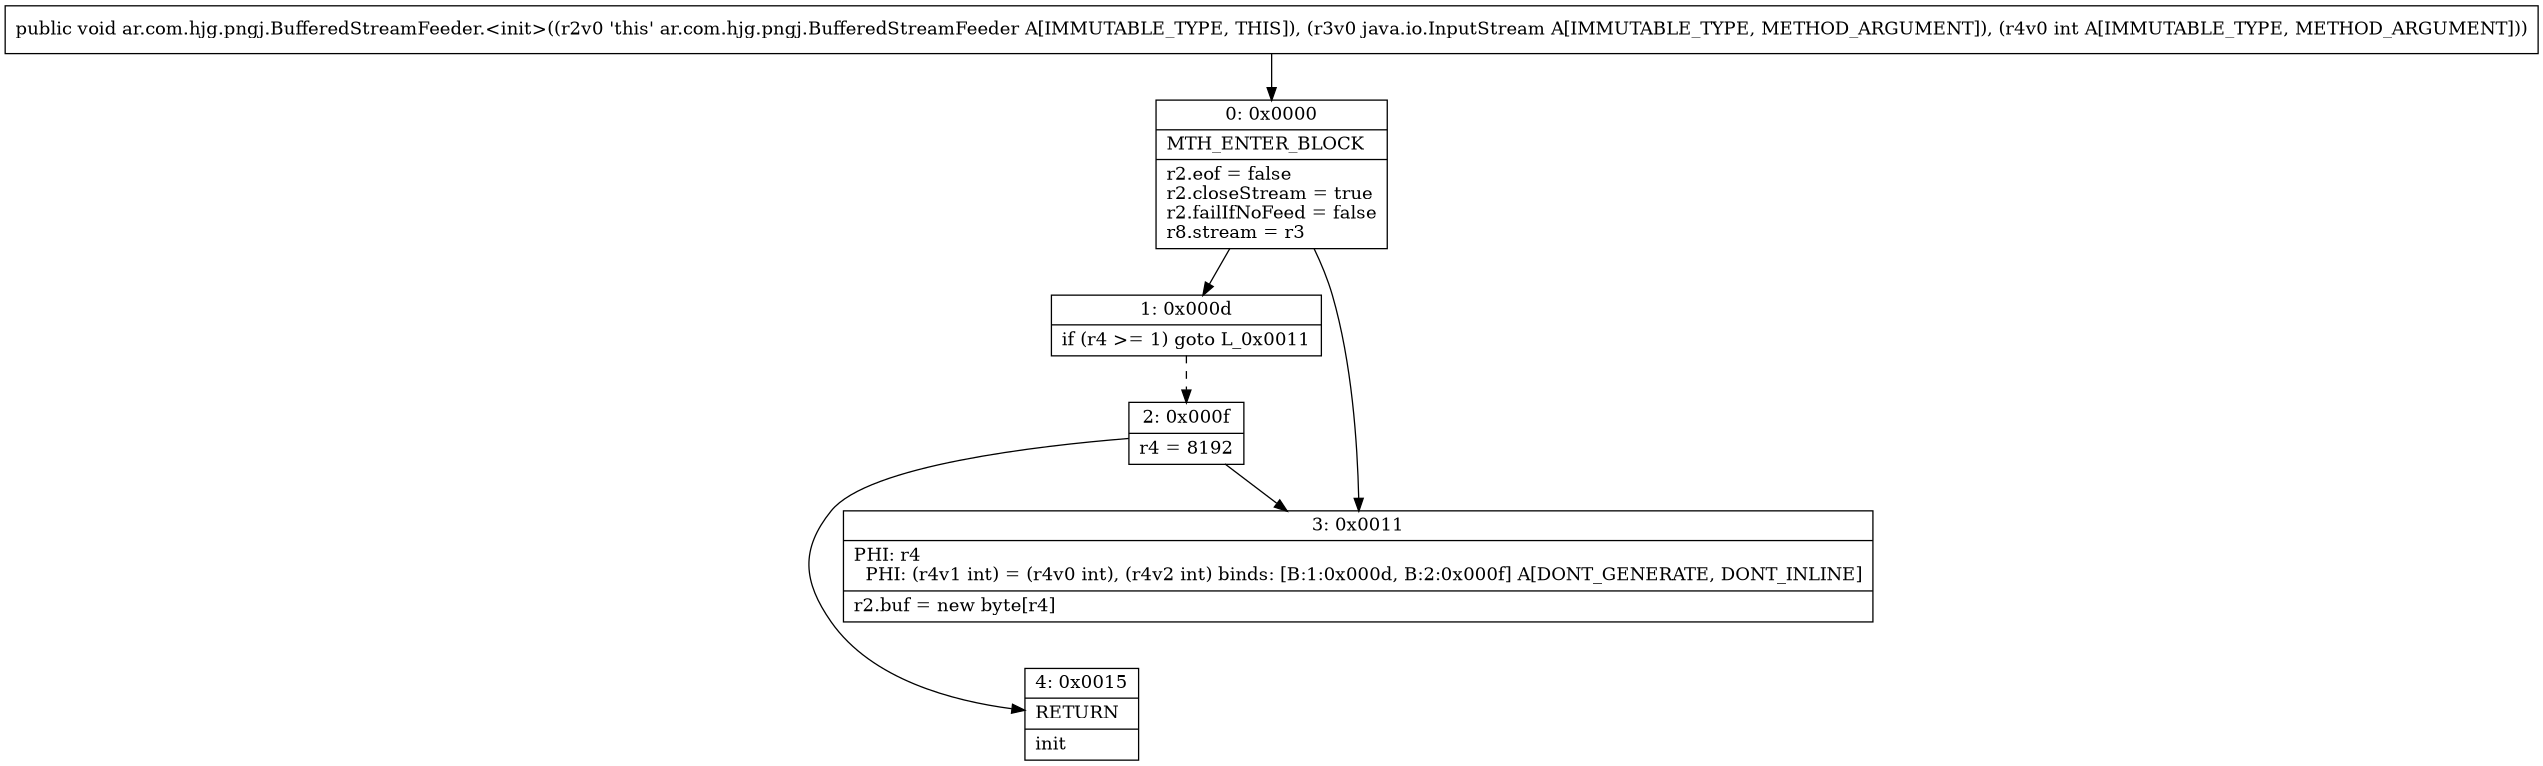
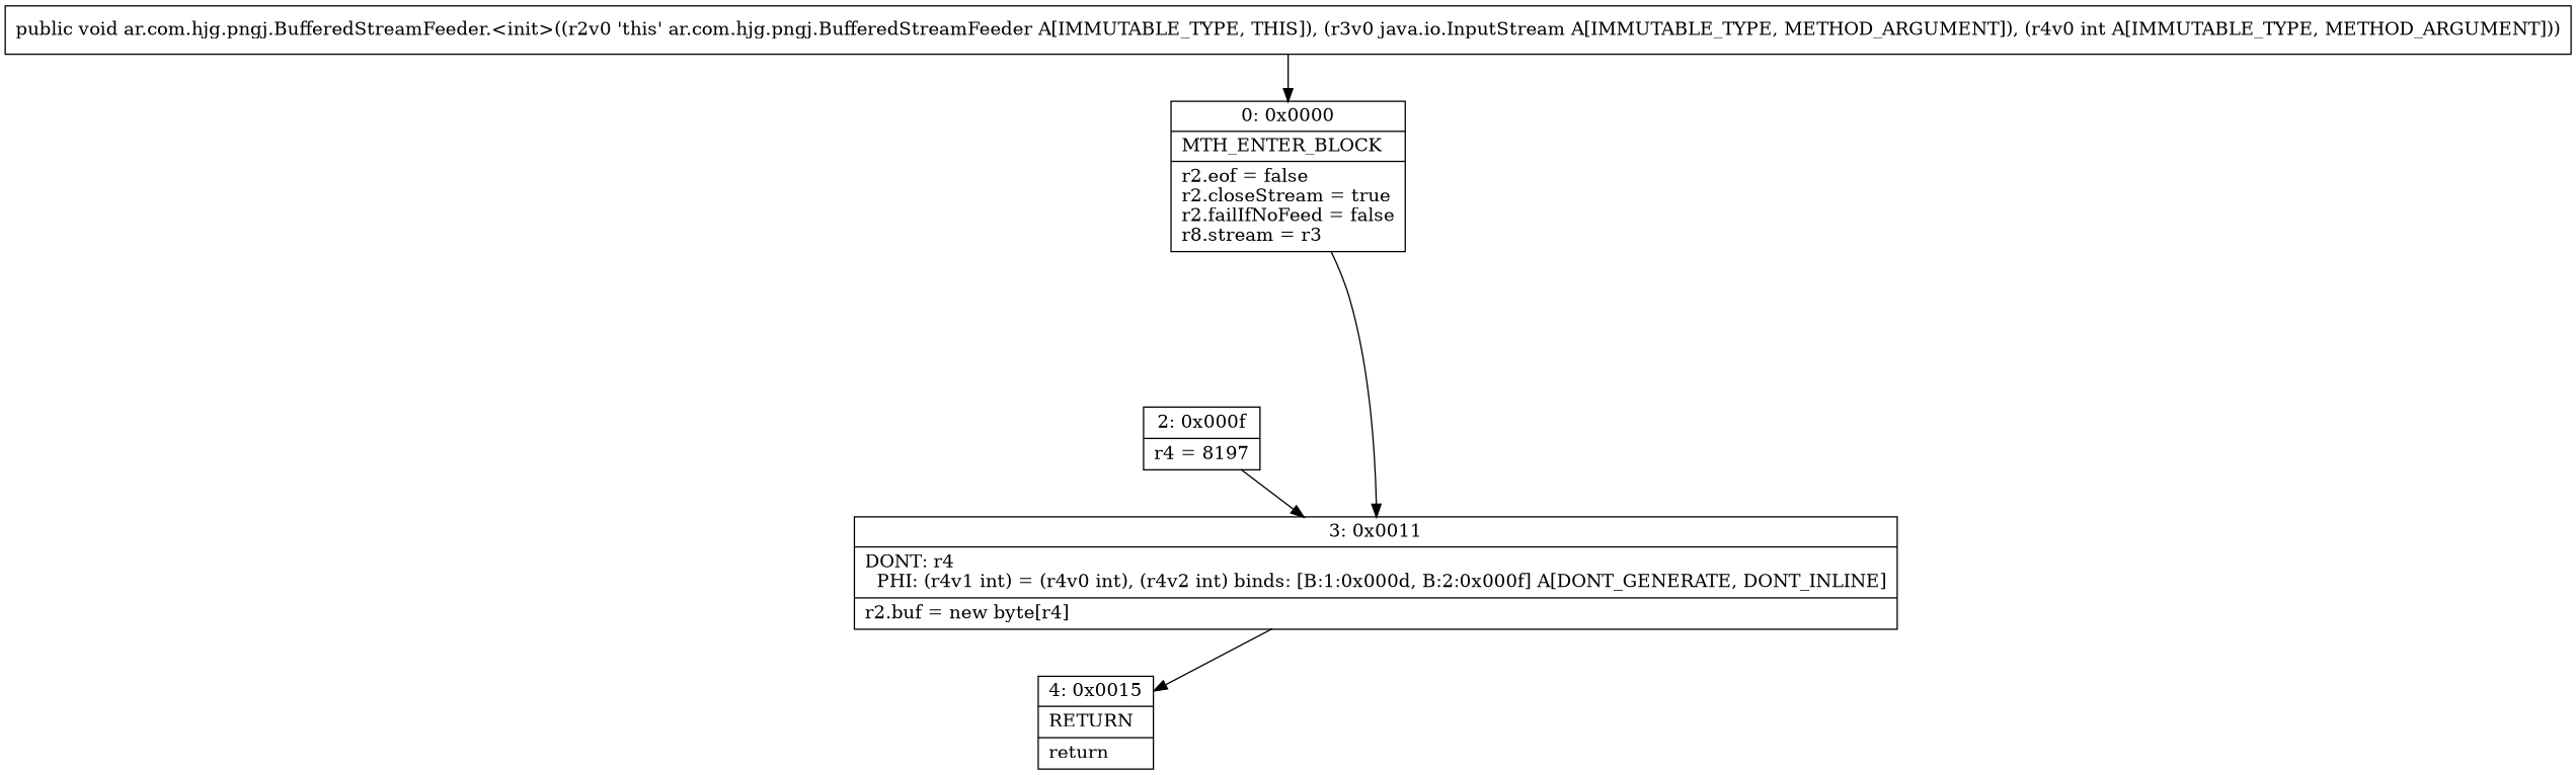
  digraph {
    node [shape=record]
    n1 [label="{0\:\ 0x0000|MTH_ENTER_BLOCK\l|r2.eof = false\lr2.closeStream = true\lr2.failIfNoFeed = false\lr8.stream = r3\l}"]
-   n2 [label="{1\:\ 0x000d|if (r4 \>= 1) goto L_0x0011\l}"]
-   n3 [label="{3\:\ 0x0011|PHI: r4 \l  PHI: (r4v1 int) = (r4v0 int), (r4v2 int) binds: [B:1:0x000d, B:2:0x000f] A[DONT_GENERATE, DONT_INLINE]\l|r2.buf = new byte[r4]\l}"]
-   n4 [label="{2\:\ 0x000f|r4 = 8192\l}"]
-   n5 [label="{4\:\ 0x0015|RETURN\l|init\l}"]
+   n3 [label="{3\:\ 0x0011|DONT: r4 \l  PHI: (r4v1 int) = (r4v0 int), (r4v2 int) binds: [B:1:0x000d, B:2:0x000f] A[DONT_GENERATE, DONT_INLINE]\l|r2.buf = new byte[r4]\l}"]
+   n4 [label="{2\:\ 0x000f|r4 = 8197\l}"]
+   n5 [label="{4\:\ 0x0015|RETURN\l|return\l}"]
    n6 [label="{public void ar.com.hjg.pngj.BufferedStreamFeeder.\<init\>((r2v0 'this' ar.com.hjg.pngj.BufferedStreamFeeder A[IMMUTABLE_TYPE, THIS]), (r3v0 java.io.InputStream A[IMMUTABLE_TYPE, METHOD_ARGUMENT]), (r4v0 int A[IMMUTABLE_TYPE, METHOD_ARGUMENT])) }"]
-   n1 -> n2
    n1 -> n3
-   n2 -> n4 [style=dashed]
-   n4 -> n5
+   n3 -> n5
    n4 -> n3
    n6 -> n1
  }
